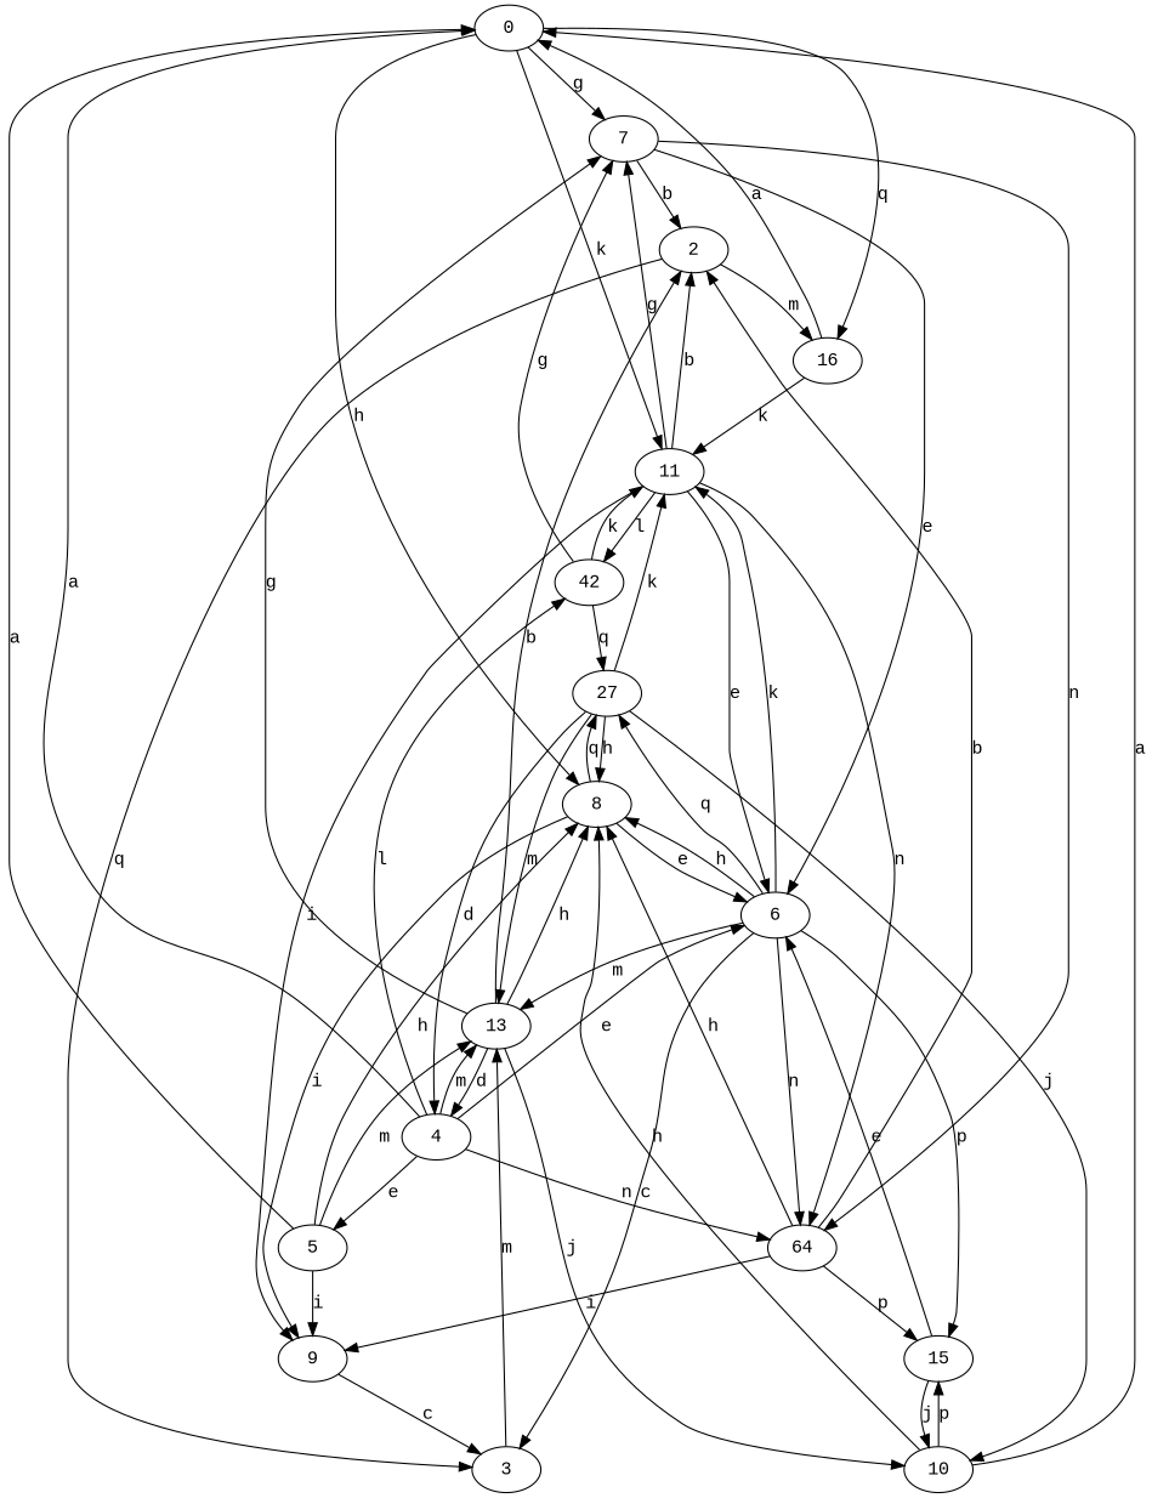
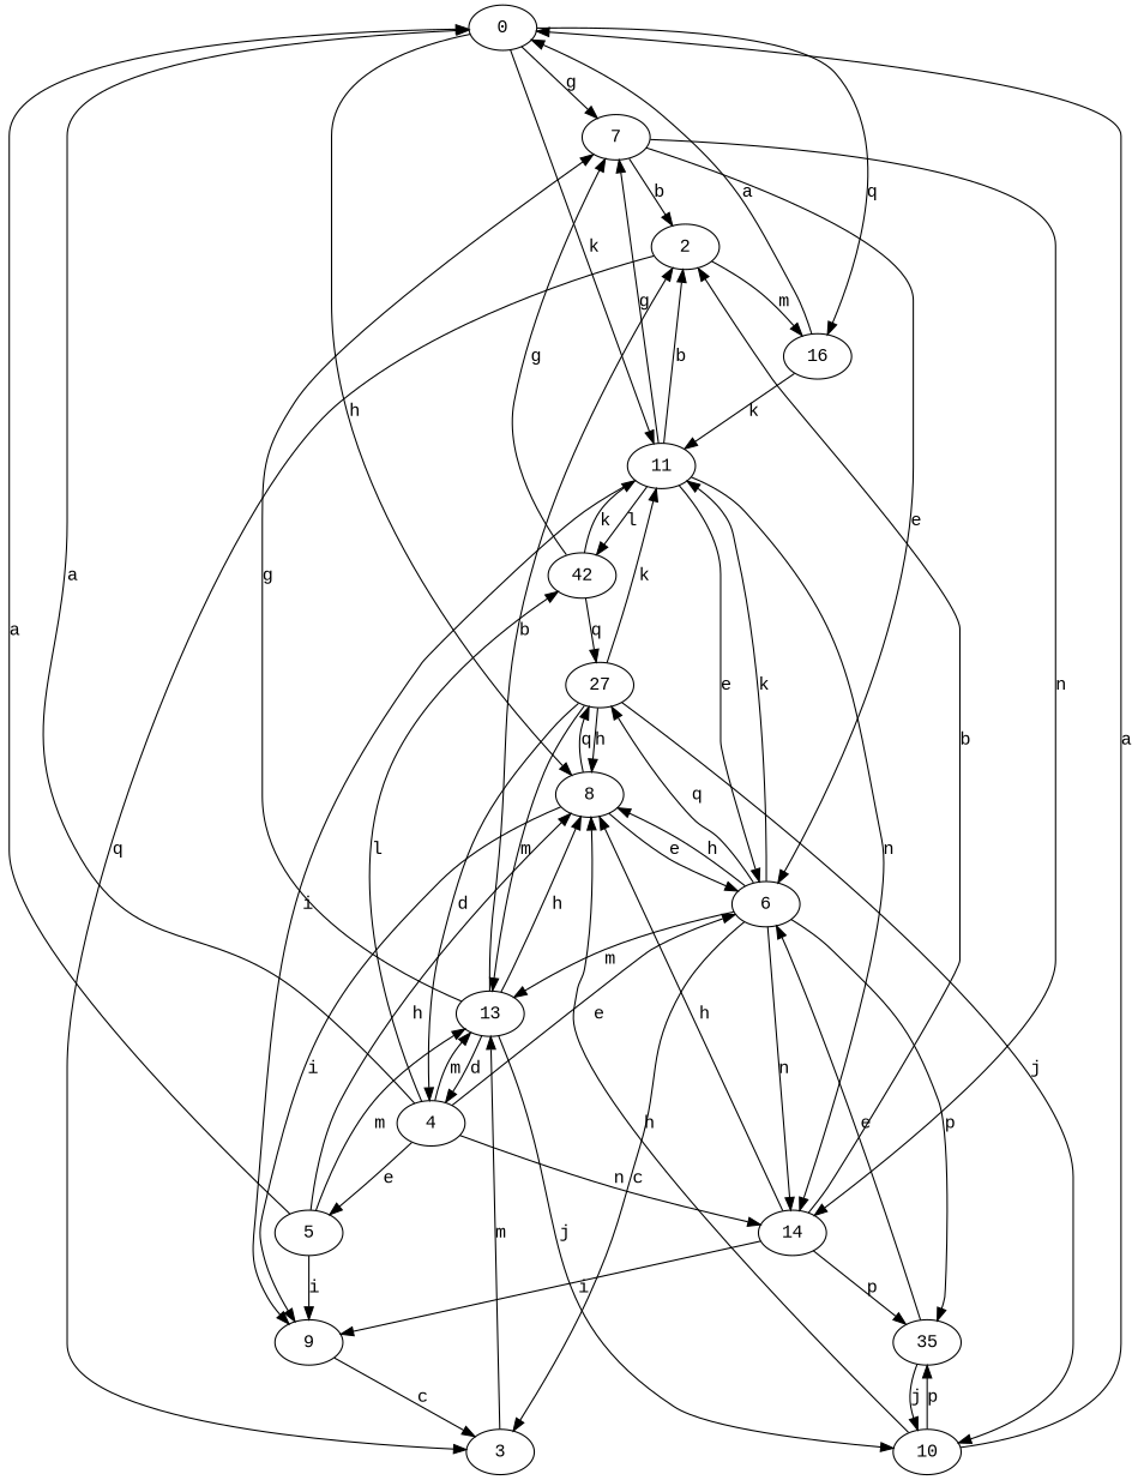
  strict digraph {
    fontname="Liberation Mono"
    node [fontname="Liberation Mono"]
    edge [fontname="Liberation Mono"]
    0
    7
    8
    11
    16
    2
    6
-   14 [label=64]
+   14
    9
    n10 [label=27]
    n11 [label=42]
    3
    13
    4
    10
    5
-   15
+   15 [label=35]
    0 -> 7 [label=g]
    0 -> 8 [label=h]
    0 -> 11 [label=k]
    0 -> 16 [label=q]
    7 -> 2 [label=b]
    7 -> 6 [label=e]
    7 -> 14 [label=n]
    8 -> 6 [label=e]
    8 -> 9 [label=i]
    8 -> n10 [label=q]
    11 -> 7 [label=g]
    11 -> 2 [label=b]
    11 -> 6 [label=e]
    11 -> 14 [label=n]
    11 -> 9 [label=i]
    11 -> n11 [label=l]
    16 -> 0 [label=a]
    16 -> 11 [label=k]
    2 -> 16 [label=m]
    2 -> 3 [label=q]
    6 -> 8 [label=h]
    6 -> 11 [label=k]
    6 -> 14 [label=n]
    6 -> n10 [label=q]
    6 -> 3 [label=c]
    6 -> 13 [label=m]
    6 -> 15 [label=p]
    14 -> 8 [label=h]
    14 -> 2 [label=b]
    14 -> 9 [label=i]
    14 -> 15 [label=p]
    9 -> 3 [label=c]
    n10 -> 8 [label=h]
    n10 -> 11 [label=k]
    n10 -> 13 [label=m]
    n10 -> 4 [label=d]
    n10 -> 10 [label=j]
    n11 -> 7 [label=g]
    n11 -> 11 [label=k]
    n11 -> n10 [label=q]
    3 -> 13 [label=m]
    13 -> 7 [label=g]
    13 -> 8 [label=h]
    13 -> 2 [label=b]
    13 -> 4 [label=d]
    13 -> 10 [label=j]
    4 -> 0 [label=a]
    4 -> 6 [label=e]
    4 -> 14 [label=n]
    4 -> n11 [label=l]
    4 -> 13 [label=m]
    4 -> 5 [label=e]
    10 -> 0 [label=a]
    10 -> 8 [label=h]
    10 -> 15 [label=p]
    5 -> 0 [label=a]
    5 -> 8 [label=h]
    5 -> 9 [label=i]
    5 -> 13 [label=m]
    15 -> 6 [label=e]
    15 -> 10 [label=j]
  }
